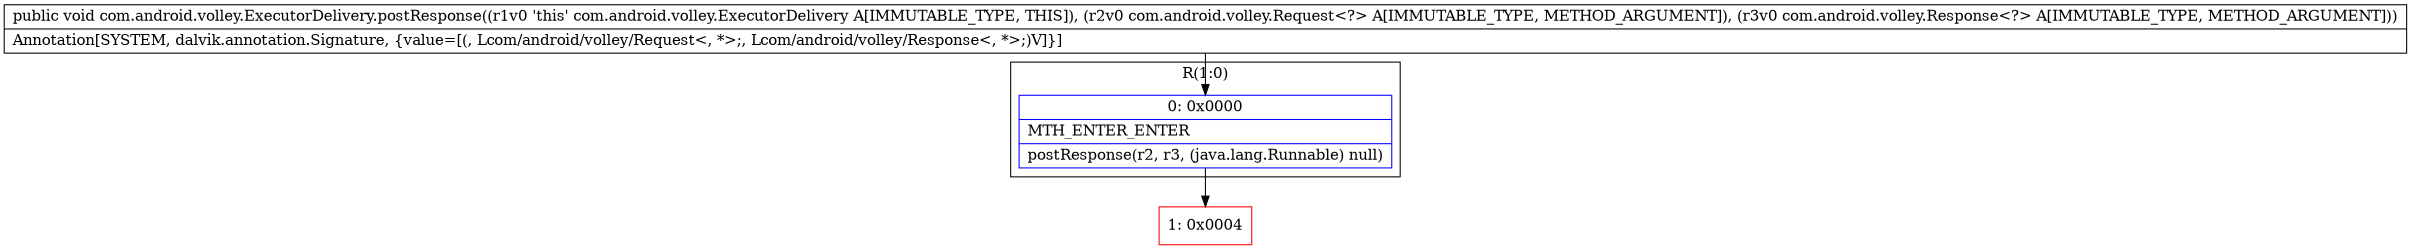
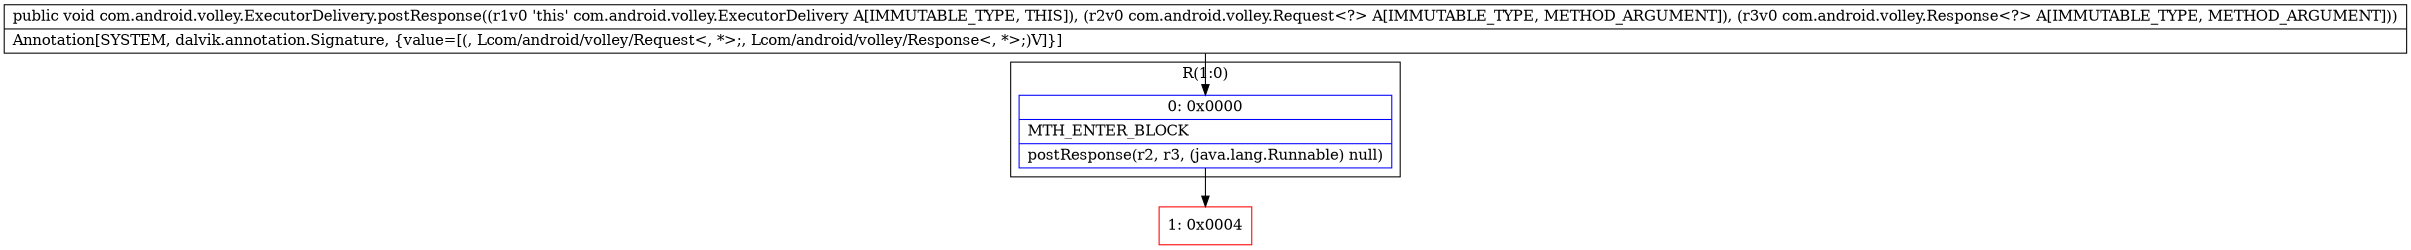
  digraph {
    node [shape=record]
-   n1 [color=blue label="{0\:\ 0x0000|MTH_ENTER_ENTER\l|postResponse(r2, r3, (java.lang.Runnable) null)\l}"]
+   n1 [color=blue label="{0\:\ 0x0000|MTH_ENTER_BLOCK\l|postResponse(r2, r3, (java.lang.Runnable) null)\l}"]
    n2 [color=red label="{1\:\ 0x0004}"]
    n3 [label="{public void com.android.volley.ExecutorDelivery.postResponse((r1v0 'this' com.android.volley.ExecutorDelivery A[IMMUTABLE_TYPE, THIS]), (r2v0 com.android.volley.Request\<?\> A[IMMUTABLE_TYPE, METHOD_ARGUMENT]), (r3v0 com.android.volley.Response\<?\> A[IMMUTABLE_TYPE, METHOD_ARGUMENT]))  | Annotation[SYSTEM, dalvik.annotation.Signature, \{value=[(, Lcom\/android\/volley\/Request\<, *\>;, Lcom\/android\/volley\/Response\<, *\>;)V]\}]\l}"]
    subgraph cluster_1 {
      label="R(1:0)"
      n1
    }
    n1 -> n2
    n3 -> n1
  }
